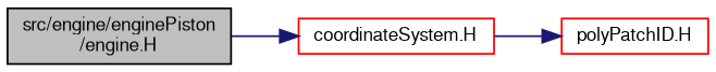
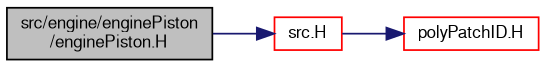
  digraph {
    rankdir=LR
    node [color=red fontname=FreeSans fontsize=10 shape=record]
    edge [color=midnightblue fontname=FreeSans fontsize=10 labelfontname=FreeSans labelfontsize=10 style=solid]
-   n1 [color=black fillcolor=grey75 fontcolor=black height=0.2 label="src/engine/enginePiston\l/engine.H" style=filled width=0.4]
-   n2 [height=0.2 label="coordinateSystem.H" width=0.4]
+   n1 [color=black fillcolor=grey75 fontcolor=black height=0.2 label="src/engine/enginePiston\l/enginePiston.H" style=filled width=0.4]
+   n2 [height=0.2 label="src.H" width=0.4]
    n3 [height=0.2 label="polyPatchID.H" width=0.4]
    n1 -> n2
    n2 -> n3
  }
